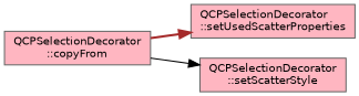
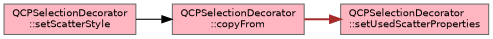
  digraph {
    rankdir=RL
    node [color=grey40 fillcolor=lightpink fontname=Helvetica fontsize=10 shape=box style=filled]
    edge [dir=back fontname=Helvetica fontsize=10 labelfontname=Helvetica labelfontsize=10]
    n1 [color=gray40 fontcolor=black height=0.2 label="QCPSelectionDecorator\l::setUsedScatterProperties" width=0.4]
    n2 [height=0.2 label="QCPSelectionDecorator\l::copyFrom" width=0.4]
    n3 [height=0.2 label="QCPSelectionDecorator\l::setScatterStyle" width=0.4]
    n1 -> n2 [color=brown style=bold]
-   n3 -> n2 [color=black style=solid]
+   n2 -> n3 [color=black style=solid]
  }
